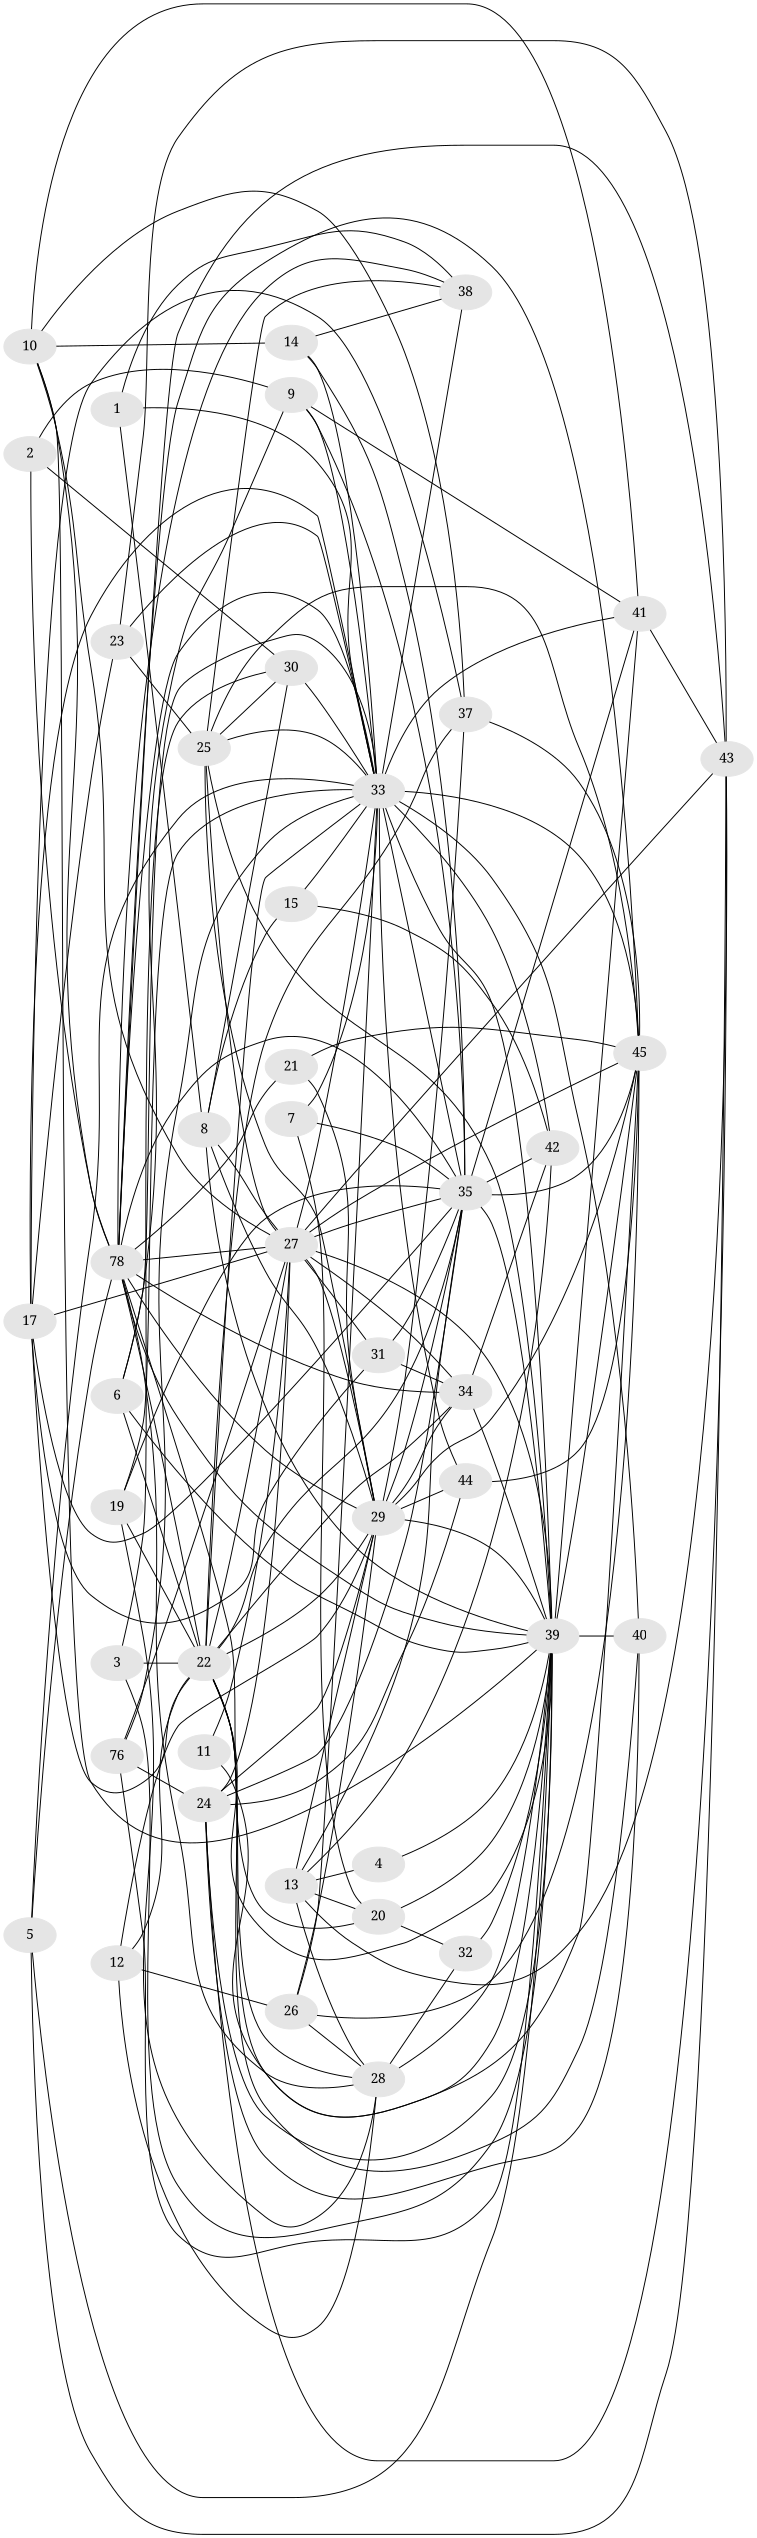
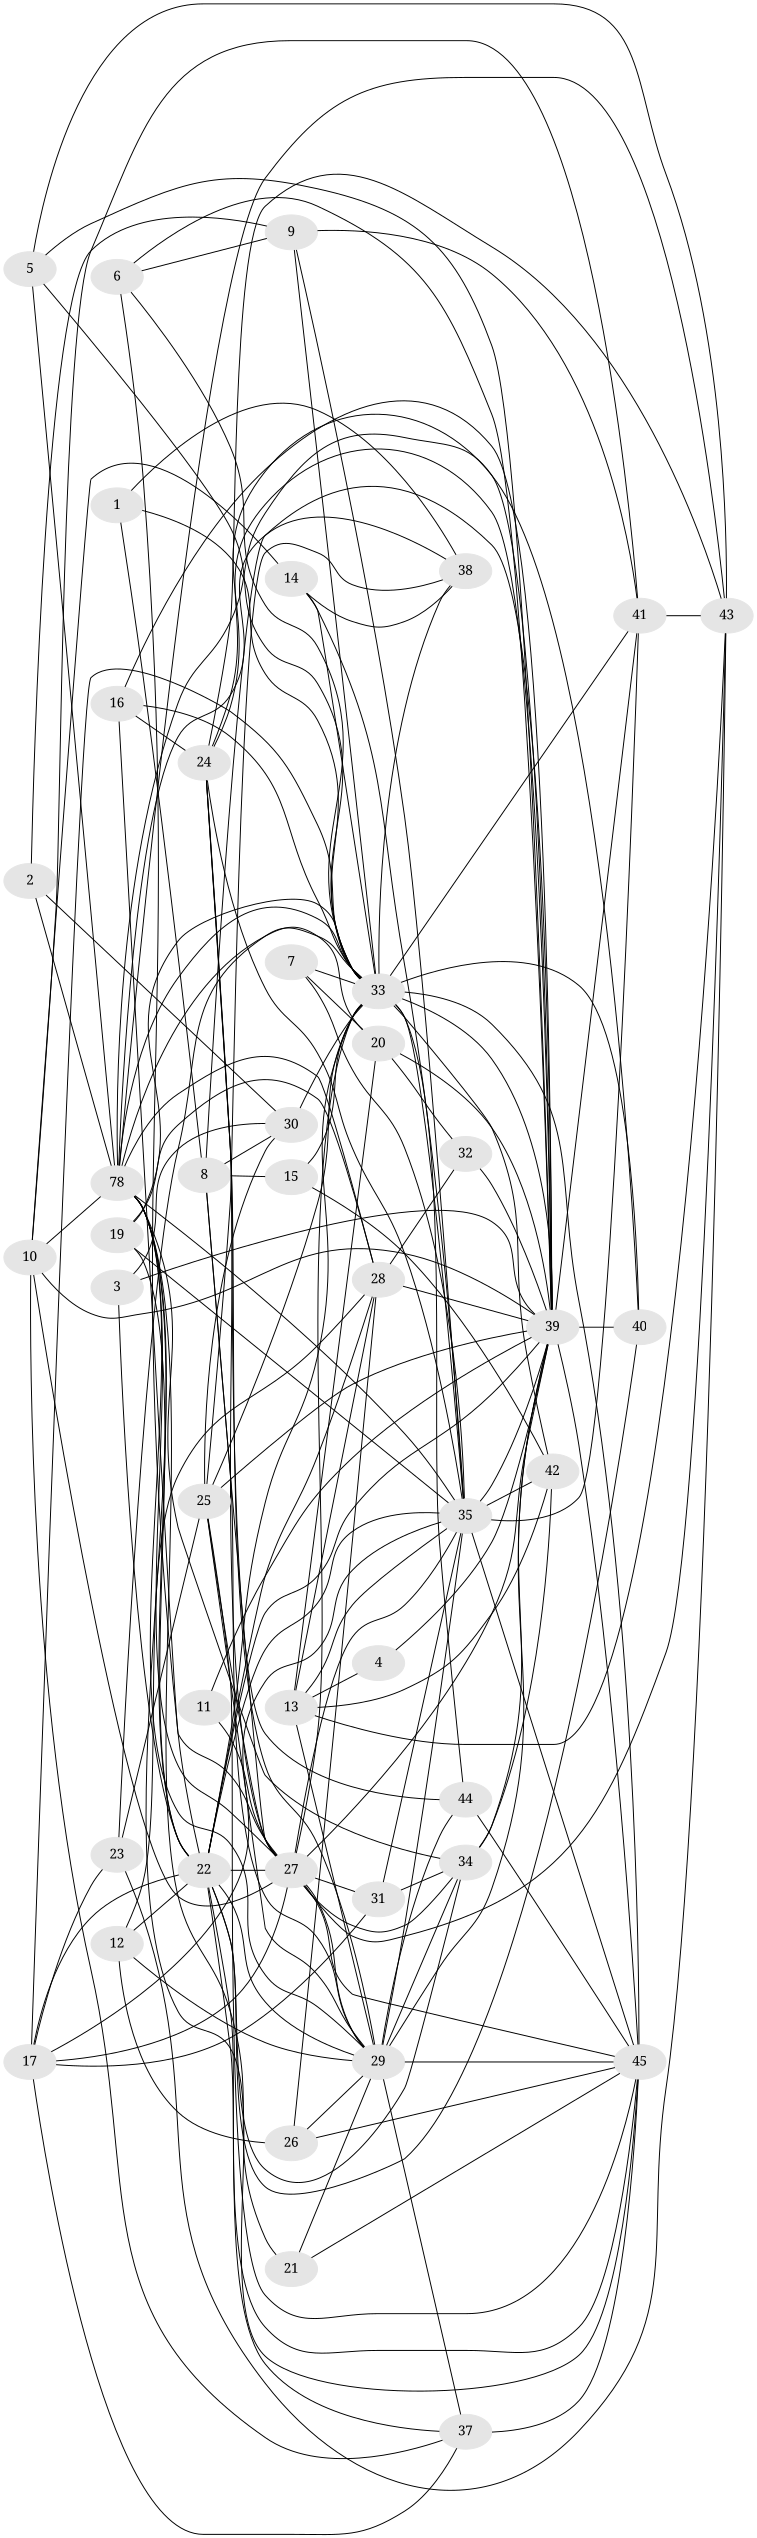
  graph {
    fontname="Noto Serif"
    rankdir=LR
    node [color=gray90 fontname="Noto Serif" style=filled]
    edge [fontname="Noto Serif" weight=1.0]
    1
    8
    33
    38
    30
    39
    15
    27
    29
    35
    41
    42
    45
    40
    44
    2
    9
    n18 [label=78]
    22
    43
    20
    28
    21
    34
    3
    37
    4
    5
    6
    7
    32
    31
    10
    14
    11
    12
    26
    13
-   16 [label=76]
+   16
    24
    17
    23
    25
    19
    1 -- 8
    1 -- 33
    1 -- 38
    8 -- 30
    8 -- 39 [weight=2.0]
    8 -- 15
    8 -- 27 [weight=2.0]
    8 -- 29
    33 -- 38
    33 -- 39
    33 -- 35 [weight=2.0]
    33 -- 41
    33 -- 42
    33 -- 45 [weight=3.0]
    33 -- 40
    33 -- 44
    30 -- 33
    39 -- 41
    39 -- 45
    39 -- 40 [weight=2.0]
    15 -- 33
    15 -- 42
    27 -- 33 [weight=4.0]
    27 -- 39 [weight=3.0]
    27 -- 29 [weight=6.0]
    27 -- 35 [weight=2.0]
    27 -- 45 [weight=4.0]
    27 -- 43
    27 -- 34
    27 -- 31
    29 -- 39 [weight=4.0]
    29 -- 35 [weight=2.0]
    29 -- 45 [weight=3.0]
    29 -- 44
    29 -- 34
    29 -- 37 [weight=2.0]
    35 -- 39 [weight=2.0]
    35 -- 41
    35 -- 42
    35 -- 45 [weight=2.0]
    41 -- 43
    44 -- 45
    2 -- 30
    2 -- 9
    2 -- n18
    9 -- 33 [weight=3.0]
    9 -- 35
    9 -- 41
    n18 -- 33
    n18 -- 38
    n18 -- 39 [weight=3.0]
    n18 -- 27 [weight=3.0]
    n18 -- 29 [weight=3.0]
    n18 -- 35
    n18 -- 45 [weight=2.0]
    n18 -- 22 [weight=2.0]
    n18 -- 43
    n18 -- 20
    n18 -- 28
    n18 -- 21
    n18 -- 34
    22 -- 33
    22 -- 39 [weight=3.0]
    22 -- 27 [weight=2.0]
    22 -- 29 [weight=2.0]
    22 -- 35
    22 -- 45
    22 -- 40
    22 -- 28
    22 -- 34
    22 -- 37
    20 -- 39
    20 -- 32
    28 -- 39
    28 -- 32
    21 -- 29
    21 -- 45 [weight=3.0]
    34 -- 39
    34 -- 42
    3 -- 30
    3 -- 39
    3 -- 22
    37 -- 45
    4 -- 39
    5 -- 33
    5 -- 39
    5 -- n18
    5 -- 43
    6 -- 33
    6 -- 39
    6 -- 9
    6 -- 22
    7 -- 33
    7 -- 35
    7 -- 20
    32 -- 39
    31 -- 35
    31 -- 34
    10 -- 39
    10 -- 27
    10 -- 41
    10 -- n18
    10 -- 37
    10 -- 14
    14 -- 33
    14 -- 38
    14 -- 35
    11 -- 39
    11 -- 27
    12 -- 29
    12 -- 22 [weight=2.0]
    12 -- 28
    12 -- 26
-   26 -- 33
    26 -- 29
    26 -- 45
    26 -- 28
    13 -- 29 [weight=3.0]
    13 -- 35
    13 -- 42
    13 -- 43
    13 -- 20
    13 -- 28
    13 -- 4
    16 -- 33
    16 -- 39
    16 -- 27
    16 -- 24
    24 -- 39
    24 -- 27
    24 -- 29
    24 -- 35
    24 -- 40
    24 -- 44
    24 -- 43
    17 -- 33 [weight=2.0]
    17 -- 27 [weight=2.0]
    17 -- 35
    17 -- 22
    17 -- 37
    17 -- 31 [weight=2.0]
    17 -- 23
    23 -- 33
    23 -- 43
    23 -- 25
    25 -- 33 [weight=3.0]
    25 -- 38
    25 -- 30
    25 -- 39
    25 -- 27
    25 -- 29
    25 -- 45
    19 -- 33
    19 -- 35
    19 -- 22
    19 -- 28
  }
